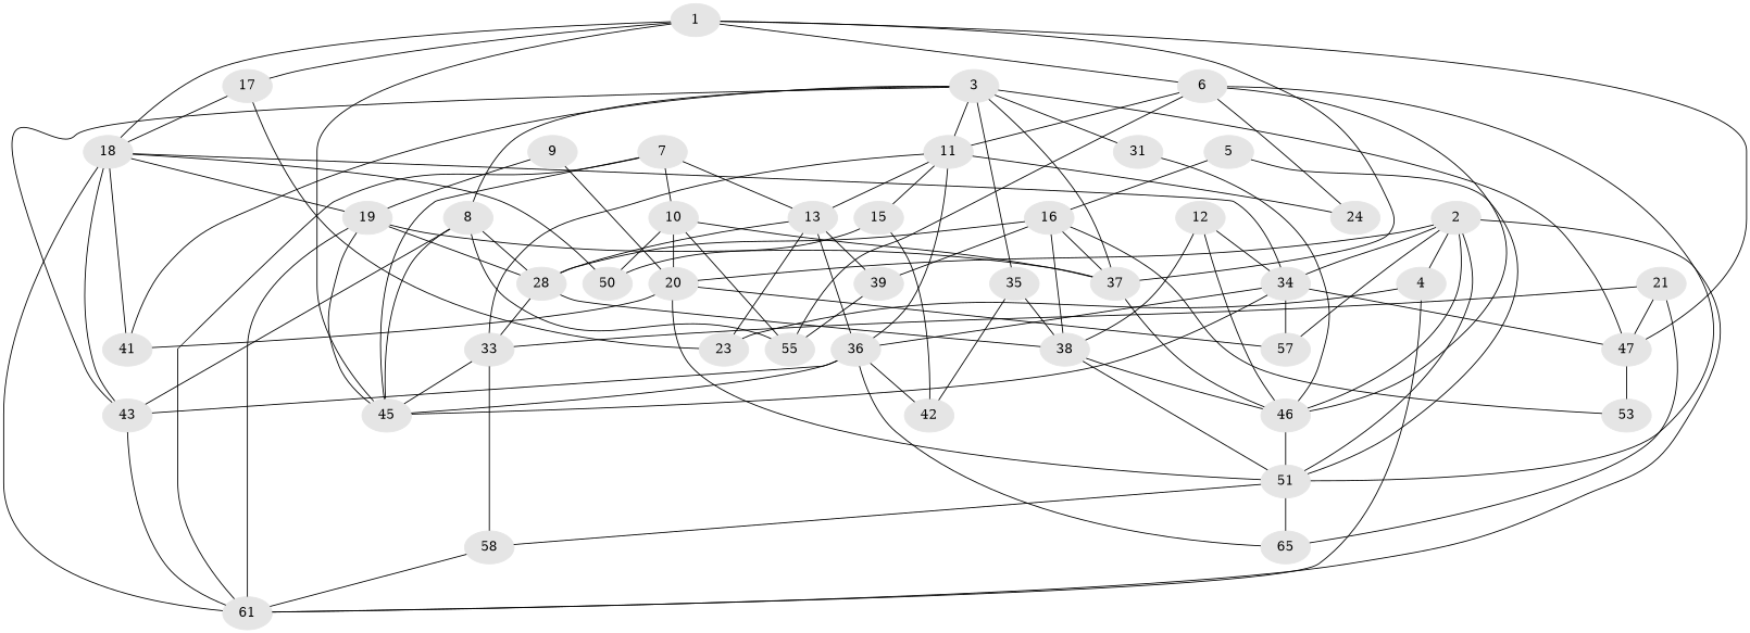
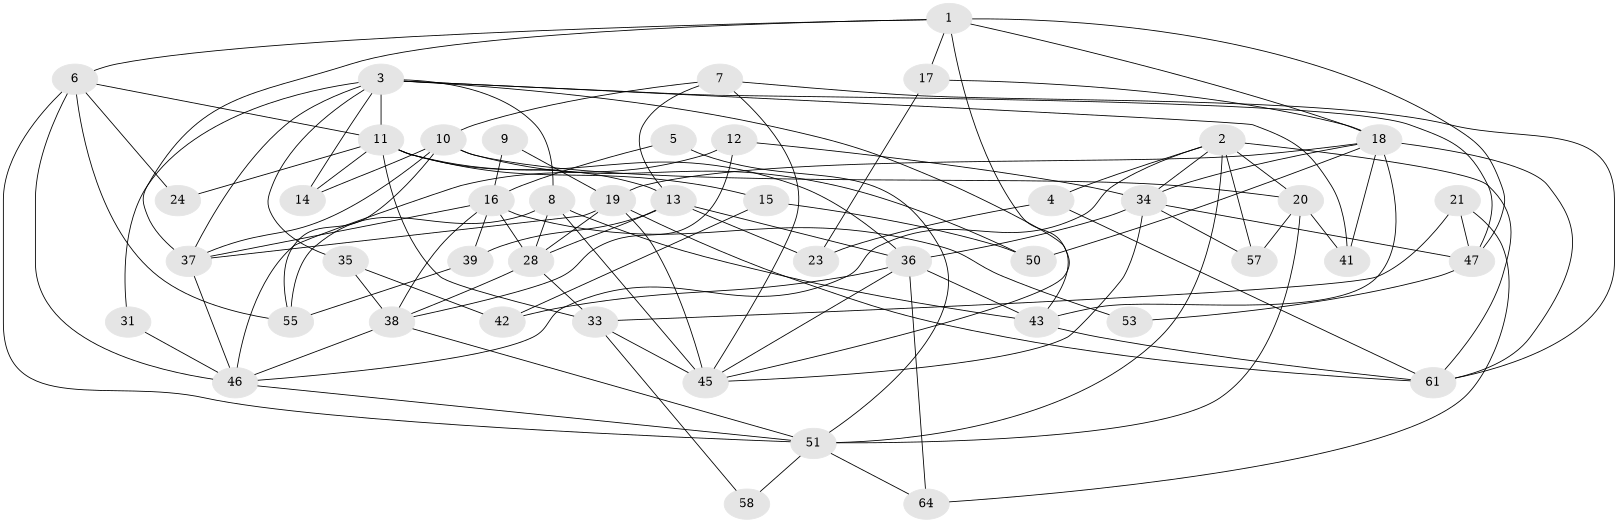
  graph {
    node [color=gray90 style=filled]
    1 [super="+59"]
    6 [super="+30"]
    17
    18 [super="+29"]
    37
    45 [super="+67"]
    47
    46 [super="+49"]
    11 [super="+26"]
    51 [super="+52"]
    24
    55
    23
    34 [super="+62"]
    61 [super="+66"]
    41
    43 [super="+56"]
    19 [super="+32"]
    50
    53
    58 [super="+63"]
    2 [super="+25"]
    4
    20 [super="+48"]
    57
    36 [super="+44"]
    3 [super="+40"]
    8 [super="+60"]
+   14
    31
    35
    28
    13 [super="+22"]
    15
    33
    38 [super="+65"]
    42
-   64 [label=65]
+   64
    16 [super="+54"]
    39
    5
    10 [super="+27"]
    7
    9
    12
    21
    1 -- 6
    1 -- 17
    1 -- 18
    1 -- 37
    1 -- 45
    1 -- 47
    6 -- 46
    6 -- 11
    6 -- 51
    6 -- 24
    6 -- 55
    17 -- 18
    17 -- 23
    18 -- 34
    18 -- 61
    18 -- 41
    18 -- 43
    18 -- 19
    18 -- 50
    37 -- 46
    47 -- 53
    46 -- 51
    11 -- 24
    11 -- 36
+   11 -- 14
    11 -- 13
    11 -- 15
    11 -- 33
    51 -- 58
    51 -- 64
    34 -- 45
    34 -- 47
    34 -- 57
    34 -- 36
    43 -- 61
    19 -- 37
    19 -- 45
    19 -- 61
    19 -- 28
-   58 -- 61
    2 -- 46
    2 -- 51
    2 -- 34
    2 -- 61
    2 -- 4
    2 -- 20
    2 -- 57
    4 -- 23
    4 -- 61
    20 -- 51
    20 -- 41
    20 -- 57
    36 -- 45
    36 -- 43
    36 -- 42
    36 -- 64
    3 -- 37
    3 -- 47
    3 -- 11
    3 -- 41
    3 -- 43
    3 -- 8
+   3 -- 14
    3 -- 31
    3 -- 35
    8 -- 45
    8 -- 55
    8 -- 43
    8 -- 28
    31 -- 46
    35 -- 38 [weight=2]
    35 -- 42
    28 -- 33
    28 -- 38
    13 -- 23
    13 -- 36 [weight=2]
    13 -- 28
    13 -- 39
    15 -- 50
    15 -- 42
    33 -- 45
    33 -- 58
    38 -- 46
    38 -- 51
    16 -- 37
    16 -- 53
    16 -- 28
    16 -- 38
    16 -- 39 [weight=2]
    39 -- 55
    5 -- 51
    5 -- 16
    10 -- 37
    10 -- 55
    10 -- 50
    10 -- 20
+   10 -- 14
    7 -- 45
    7 -- 61
    7 -- 13
    7 -- 10
    9 -- 19
-   9 -- 20
+   9 -- 16
    12 -- 46
    12 -- 34
    12 -- 38
    21 -- 47
    21 -- 33
    21 -- 64
  }
